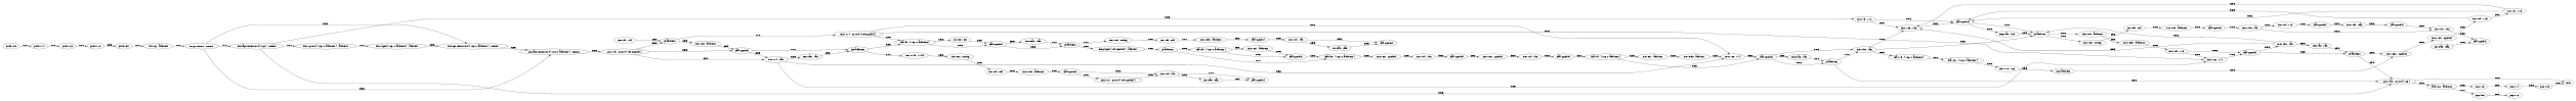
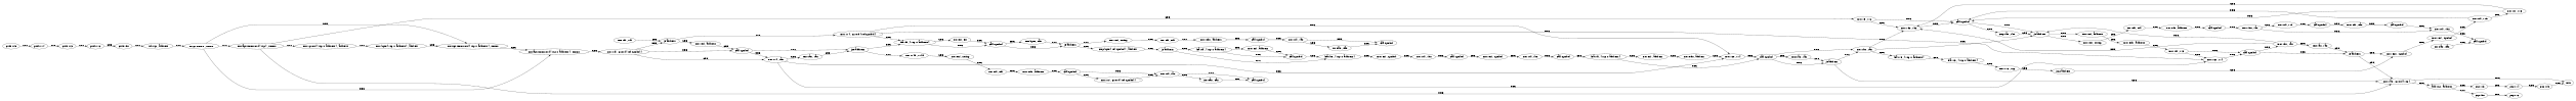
  digraph {
    rankdir=LR
    n1 [label="push r15"]
    n2 [label="push r14"]
    n3 [label="push r13"]
    n4 [label="push r12"]
    n5 [label="push rbx"]
    n6 [label="sub rsp , address"]
    n7 [label="xorps xmm0 , xmm0"]
    n8 [label="movaps xmmword [ rsp ] , xmm0"]
    n9 [label="movups xmmword [ rsp + address ] , xmm0"]
    n10 [label="movaps xmmword [ rsp + address ] , xmm0"]
    n11 [label="mov qword [ rsp + address ] , address"]
    n12 [label="mov rax , qword [ rsp ]"]
    n13 [label="mov r9 , r12"]
    n14 [label="mov rdi , qword [ rel symbol ]"]
    n15 [label="mov byte [ rsp + address ] , address"]
    n16 [label="add rsp , address"]
    n17 [label=retn]
    n18 [label="mov rdx , rbx"]
    n19 [label="call symbol"]
    n20 [label="je address"]
    n21 [label="call symbol"]
    n22 [label="mov r14 , rax"]
    n23 [label="test rdi , rdi"]
    n24 [label="mov r14 , qword [ rel symbol ]"]
    n25 [label="mov esi , address"]
    n26 [label="jne address"]
    n27 [label="lea rdi , [ rsp + address ]"]
    n28 [label="mov rcx , r14"]
    n29 [label="mov rcx , r14"]
    n30 [label="xor esi , esi"]
    n31 [label="call symbol"]
    n32 [label="call symbol"]
    n33 [label="call symbol"]
-   n34 [label="test eax , eax"]
+   n34 [label="test byte , eax"]
    n35 [label="je address"]
    n36 [label="test rax , rax"]
    n37 [label="xor r14d , r14d"]
    n38 [label="mov esi , string"]
    n39 [label="xor edi , edi"]
    n40 [label="cmp byte [ rel symbol ] , address"]
    n41 [label="je address"]
    n42 [label="lea rbx , [ rsp + address ]"]
    n43 [label="lea rdi , [ rsp + address ]"]
    n44 [label="mov esi , symbol"]
    n45 [label="mov esi , address"]
    n46 [label="call symbol"]
    n47 [label="mov rdi , rbx"]
    n48 [label="mov esi , string"]
    n49 [label="xor edi , edi"]
    n50 [label="mov edx , address"]
    n51 [label="call symbol"]
    n52 [label="mov rdi , rax"]
    n53 [label="xor eax , eax"]
    n54 [label="call symbol"]
    n55 [label="mov edx , address"]
    n56 [label="call symbol"]
    n57 [label="mov rsi , qword [ rel symbol ]"]
    n58 [label="mov rdi , rax"]
    n59 [label="xor eax , eax"]
    n60 [label="call symbol"]
    n61 [label="call symbol"]
    n62 [label="mov esi , symbol"]
    n63 [label="mov rdi , rbx"]
    n64 [label="call symbol"]
    n65 [label="lea rdi , [ rsp + address ]"]
    n66 [label="mov esi , address"]
    n67 [label="mov edx , address"]
    n68 [label="test rax , rax"]
    n69 [label="je address"]
    n70 [label="mov rbx , rax"]
    n71 [label="lea r15 , [ rsp + address ]"]
    n72 [label="je address"]
    n73 [label="pop rbx"]
    n74 [label="pop r13"]
    n75 [label="lea r13 , [ rsp + address ]"]
    n76 [label="mov esi , address"]
    n77 [label="mov esi , string"]
    n78 [label="pop r12"]
    n79 [label="pop r14"]
    n80 [label="pop r15"]
    n81 [label="mov r12 , rsp"]
    n82 [label="jmp address"]
    n83 [label="mov ecx , symbol"]
    n84 [label="mov r8d , symbol"]
    n85 [label="mov rdi , r15"]
    n86 [label="mov rsi , r13"]
    n87 [label="cmp rax , rbx"]
    n88 [label="mov edx , address"]
    n89 [label="xor edi , edi"]
    n90 [label="mov rdi , r13"]
    n91 [label="mov edx , address"]
    n92 [label="mov rbx , rax"]
    n93 [label="je address"]
    n94 [label="test rax , rax"]
    n95 [label="call symbol"]
    n96 [label="mov rbx , rax"]
    n97 [label="mov rdi , r15"]
    n98 [label="mov rdi , rbx"]
    n99 [label="call symbol"]
    n100 [label="call symbol"]
    n101 [label="mov edi , eax"]
    n102 [label="call symbol"]
    n103 [label="xor eax , eax"]
    n1 -> n2 [label=CFG]
    n2 -> n3 [label=CFG]
    n3 -> n4 [label=CFG]
    n4 -> n5 [label=CFG]
    n5 -> n6 [label=CFG]
    n6 -> n7 [label=CFG]
    n7 -> n8 [label=DFG]
    n7 -> n9 [label=DFG]
    n7 -> n10 [label=DFG]
    n8 -> n11 [label=CFG]
    n8 -> n12 [label=DFG]
-   n8 -> n13 [label=DFG]
+   n8 -> n13 [label=CFG]
    n9 -> n10 [label=CFG]
    n10 -> n14 [label=CFG]
    n11 -> n15 [label=CFG]
    n12 -> n16 [label=CFG]
    n12 -> n17 [label=DFG]
    n13 -> n18 [label=CFG]
    n13 -> n19 [label=DFG]
    n14 -> n20 [label=DFG]
    n14 -> n21 [label=DFG]
    n14 -> n22 [label=CFG]
    n15 -> n9 [label=CFG]
    n16 -> n73 [label=CFG]
    n16 -> n74 [label=CFG]
    n18 -> n19 [label=DFG]
    n19 -> n72 [label=DFG]
    n19 -> n87 [label=CFG]
    n20 -> n24 [label=CFG]
    n20 -> n25 [label=CFG]
    n21 -> n22 [label=DFG]
    n21 -> n26 [label=DFG]
    n22 -> n28 [label=DFG]
    n22 -> n29 [label=DFG]
    n22 -> n36 [label=CFG]
    n23 -> n20 [label=CFG]
    n24 -> n27 [label=CFG]
    n24 -> n28 [label=DFG]
    n24 -> n29 [label=DFG]
    n25 -> n21 [label=CFG]
    n26 -> n27 [label=CFG]
    n26 -> n37 [label=CFG]
    n27 -> n30 [label=CFG]
    n27 -> n31 [label=DFG]
    n28 -> n32 [label=DFG]
    n29 -> n33 [label=DFG]
    n30 -> n31 [label=CFG]
    n31 -> n34 [label=CFG]
    n31 -> n35 [label=DFG]
    n32 -> n68 [label=CFG]
    n32 -> n69 [label=DFG]
    n32 -> n70 [label=DFG]
    n33 -> n92 [label=DFG]
    n33 -> n93 [label=DFG]
    n34 -> n35 [label=CFG]
    n35 -> n40 [label=CFG]
    n35 -> n48 [label=CFG]
    n36 -> n26 [label=CFG]
    n37 -> n38 [label=CFG]
    n38 -> n39 [label=CFG]
    n39 -> n55 [label=CFG]
    n40 -> n41 [label=CFG]
    n41 -> n42 [label=CFG]
    n41 -> n43 [label=CFG]
    n42 -> n44 [label=CFG]
    n43 -> n45 [label=CFG]
    n43 -> n46 [label=DFG]
    n44 -> n47 [label=CFG]
    n45 -> n46 [label=CFG]
    n46 -> n42 [label=CFG]
    n47 -> n61 [label=DFG]
    n48 -> n49 [label=CFG]
    n49 -> n50 [label=CFG]
    n50 -> n51 [label=CFG]
    n51 -> n52 [label=DFG]
    n52 -> n53 [label=CFG]
    n52 -> n54 [label=DFG]
    n53 -> n54 [label=CFG]
    n55 -> n56 [label=CFG]
    n56 -> n57 [label=CFG]
    n56 -> n58 [label=DFG]
    n57 -> n58 [label=CFG]
    n58 -> n59 [label=CFG]
    n58 -> n60 [label=DFG]
    n59 -> n60 [label=CFG]
    n61 -> n62 [label=CFG]
    n62 -> n63 [label=CFG]
    n63 -> n64 [label=DFG]
    n64 -> n65 [label=CFG]
    n65 -> n32 [label=DFG]
    n65 -> n66 [label=CFG]
    n66 -> n67 [label=CFG]
    n67 -> n28 [label=CFG]
    n68 -> n69 [label=CFG]
    n69 -> n12 [label=CFG]
    n69 -> n70 [label=CFG]
    n70 -> n18 [label=DFG]
    n70 -> n71 [label=CFG]
    n70 -> n72 [label=DFG]
    n71 -> n75 [label=CFG]
    n72 -> n76 [label=CFG]
    n72 -> n77 [label=CFG]
    n73 -> n78 [label=CFG]
    n74 -> n79 [label=CFG]
    n75 -> n81 [label=CFG]
    n76 -> n88 [label=CFG]
    n77 -> n89 [label=CFG]
    n79 -> n80 [label=CFG]
    n80 -> n17 [label=CFG]
    n81 -> n82 [label=CFG]
    n82 -> n83 [label=CFG]
    n83 -> n84 [label=CFG]
    n84 -> n85 [label=CFG]
    n85 -> n19 [label=DFG]
    n85 -> n86 [label=CFG]
    n86 -> n18 [label=CFG]
    n86 -> n19 [label=DFG]
    n87 -> n72 [label=CFG]
    n88 -> n90 [label=CFG]
    n89 -> n91 [label=CFG]
    n90 -> n29 [label=CFG]
    n90 -> n33 [label=DFG]
    n91 -> n95 [label=CFG]
    n92 -> n18 [label=DFG]
    n92 -> n72 [label=DFG]
    n92 -> n94 [label=CFG]
    n93 -> n12 [label=CFG]
    n93 -> n83 [label=CFG]
    n94 -> n93 [label=CFG]
    n95 -> n96 [label=DFG]
    n96 -> n97 [label=CFG]
    n96 -> n98 [label=DFG]
    n97 -> n99 [label=DFG]
    n98 -> n100 [label=DFG]
    n99 -> n101 [label=DFG]
    n101 -> n102 [label=DFG]
    n102 -> n98 [label=CFG]
    n103 -> n100 [label=CFG]
  }
